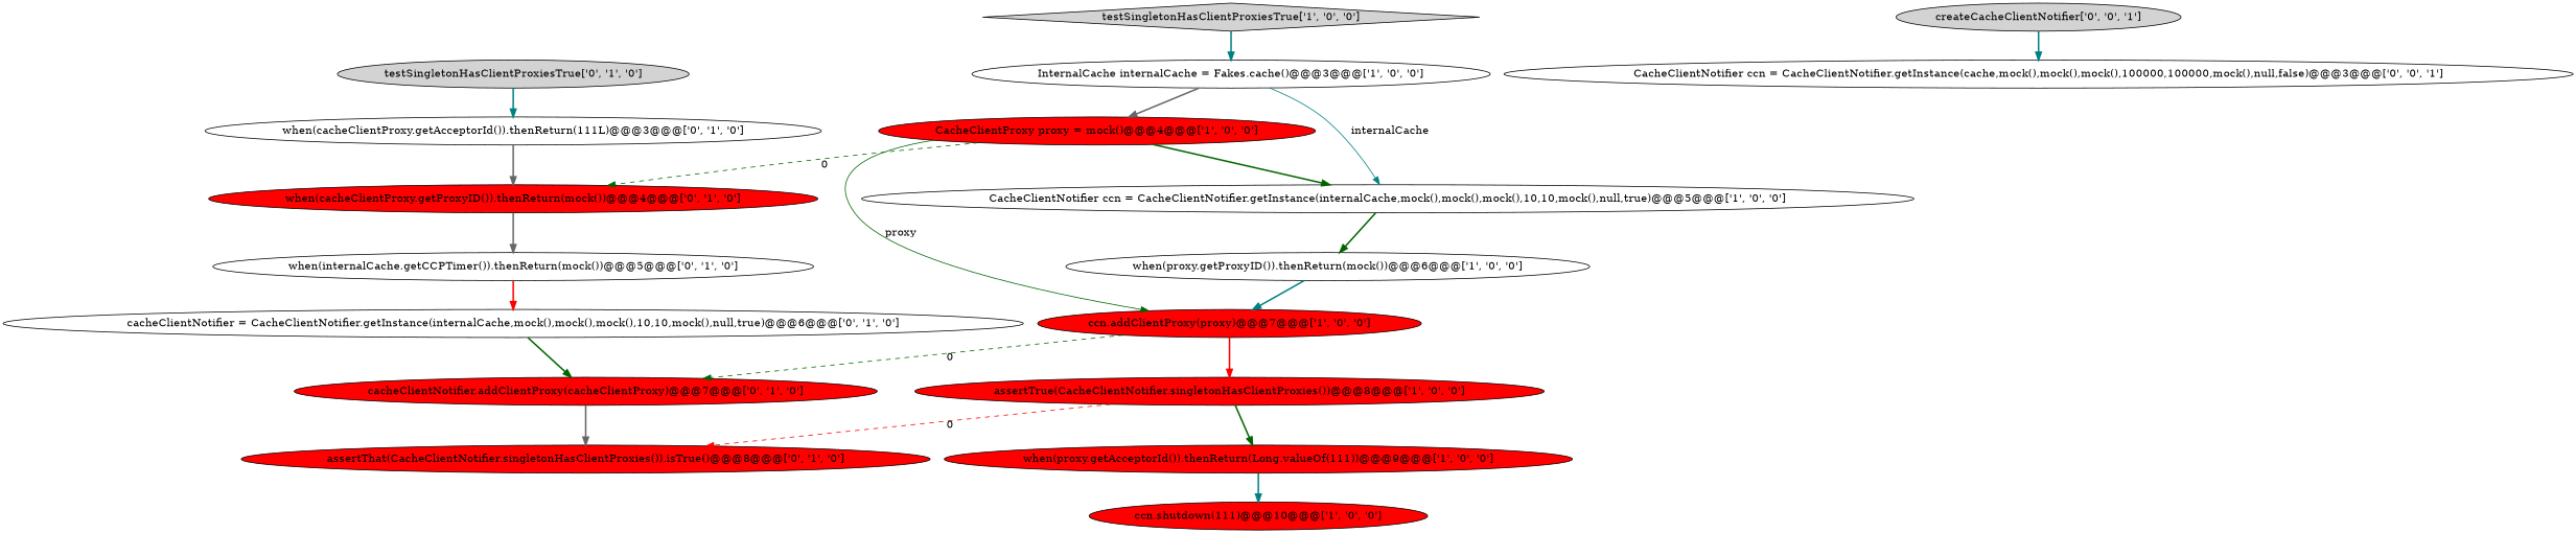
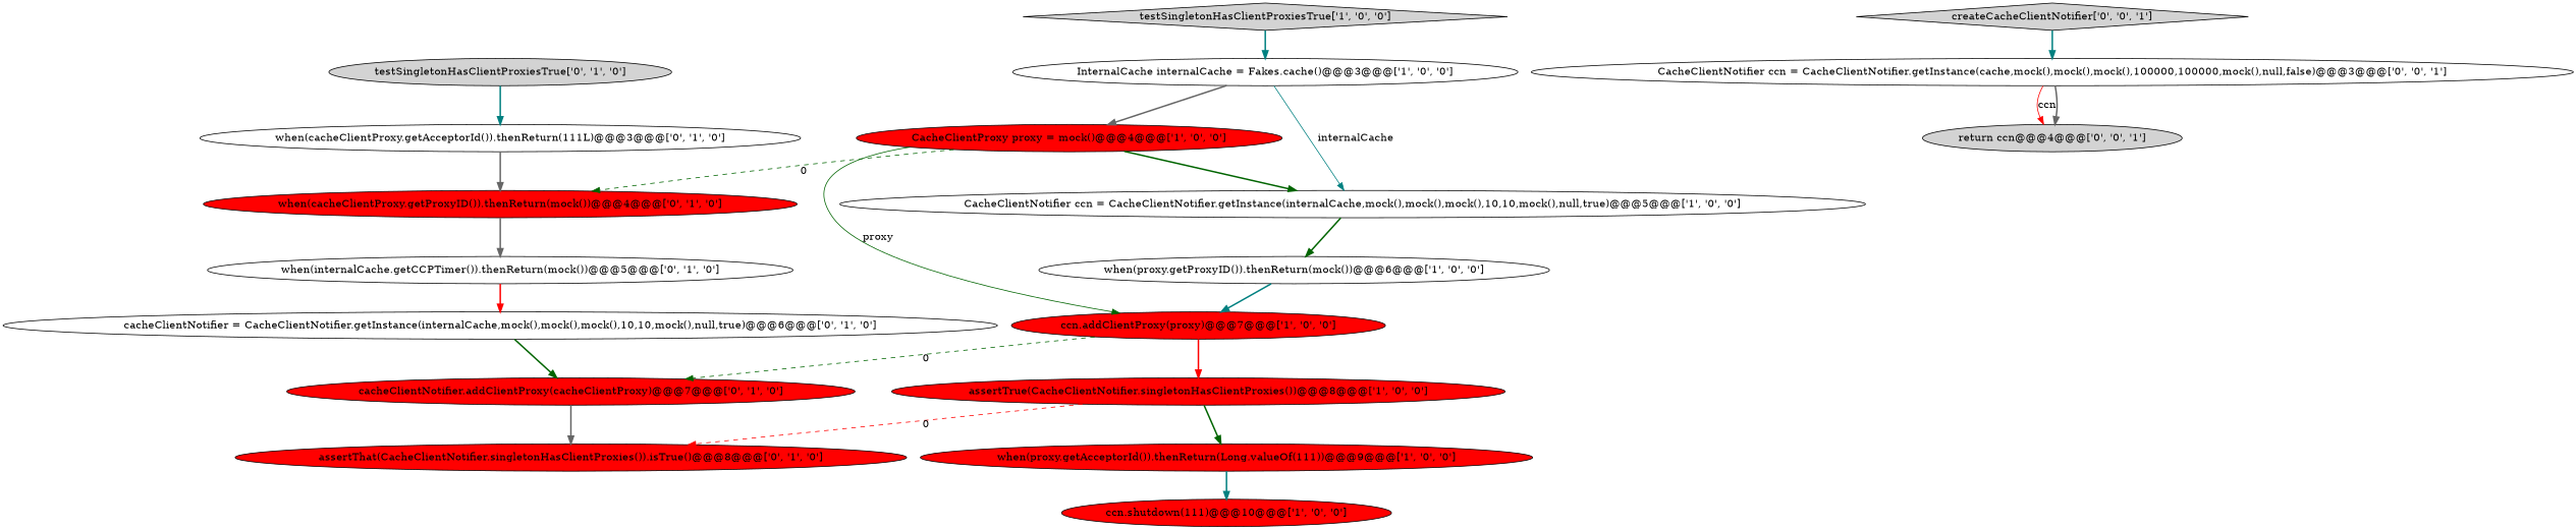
  digraph {
    node [fillcolor=red shape=ellipse style=filled]
    edge [color=darkgreen style=bold]
    n1 [fillcolor=white label="cacheClientNotifier = CacheClientNotifier.getInstance(internalCache,mock(),mock(),mock(),10,10,mock(),null,true)@@@6@@@['0', '1', '0']"]
    n2 [label="cacheClientNotifier.addClientProxy(cacheClientProxy)@@@7@@@['0', '1', '0']"]
    n3 [label="assertThat(CacheClientNotifier.singletonHasClientProxies()).isTrue()@@@8@@@['0', '1', '0']"]
    n4 [fillcolor=lightgray label="testSingletonHasClientProxiesTrue['0', '1', '0']"]
    n5 [fillcolor=white label="when(cacheClientProxy.getAcceptorId()).thenReturn(111L)@@@3@@@['0', '1', '0']"]
    n6 [label="when(cacheClientProxy.getProxyID()).thenReturn(mock())@@@4@@@['0', '1', '0']"]
    n7 [fillcolor=white label="when(internalCache.getCCPTimer()).thenReturn(mock())@@@5@@@['0', '1', '0']"]
    n8 [fillcolor=white label="when(proxy.getProxyID()).thenReturn(mock())@@@6@@@['1', '0', '0']"]
    n9 [label="ccn.addClientProxy(proxy)@@@7@@@['1', '0', '0']"]
    n10 [label="assertTrue(CacheClientNotifier.singletonHasClientProxies())@@@8@@@['1', '0', '0']"]
    n11 [label="when(proxy.getAcceptorId()).thenReturn(Long.valueOf(111))@@@9@@@['1', '0', '0']"]
    n12 [fillcolor=white label="CacheClientNotifier ccn = CacheClientNotifier.getInstance(internalCache,mock(),mock(),mock(),10,10,mock(),null,true)@@@5@@@['1', '0', '0']"]
    n13 [fillcolor=white label="CacheClientNotifier ccn = CacheClientNotifier.getInstance(cache,mock(),mock(),mock(),100000,100000,mock(),null,false)@@@3@@@['0', '0', '1']"]
+   n14 [fillcolor=lightgray label="return ccn@@@4@@@['0', '0', '1']"]
    n15 [label="ccn.shutdown(111)@@@10@@@['1', '0', '0']"]
    n16 [fillcolor=white label="InternalCache internalCache = Fakes.cache()@@@3@@@['1', '0', '0']"]
    n17 [label="CacheClientProxy proxy = mock()@@@4@@@['1', '0', '0']"]
-   n18 [fillcolor=lightgray label="createCacheClientNotifier['0', '0', '1']"]
+   n18 [fillcolor=lightgray label="createCacheClientNotifier['0', '0', '1']" shape=diamond]
    n19 [fillcolor=lightgray label="testSingletonHasClientProxiesTrue['1', '0', '0']" shape=diamond]
    n1 -> n2
    n2 -> n3 [color=gray40]
    n4 -> n5 [color=teal]
    n5 -> n6 [color=gray40]
    n6 -> n7 [color=gray40]
    n7 -> n1 [color=red]
    n8 -> n9 [color=teal]
    n9 -> n2 [label=0 style=dashed]
    n9 -> n10 [color=red]
    n10 -> n3 [color=red label=0 style=dashed]
    n10 -> n11
    n11 -> n15 [color=teal]
    n12 -> n8
+   n13 -> n14 [color=red label=ccn style=solid]
+   n13 -> n14 [color=gray40]
    n16 -> n12 [color=teal label=internalCache style=solid]
    n16 -> n17 [color=gray40]
    n17 -> n6 [label=0 style=dashed]
    n17 -> n9 [label=proxy style=solid]
    n17 -> n12
    n18 -> n13 [color=teal]
    n19 -> n16 [color=teal]
  }
